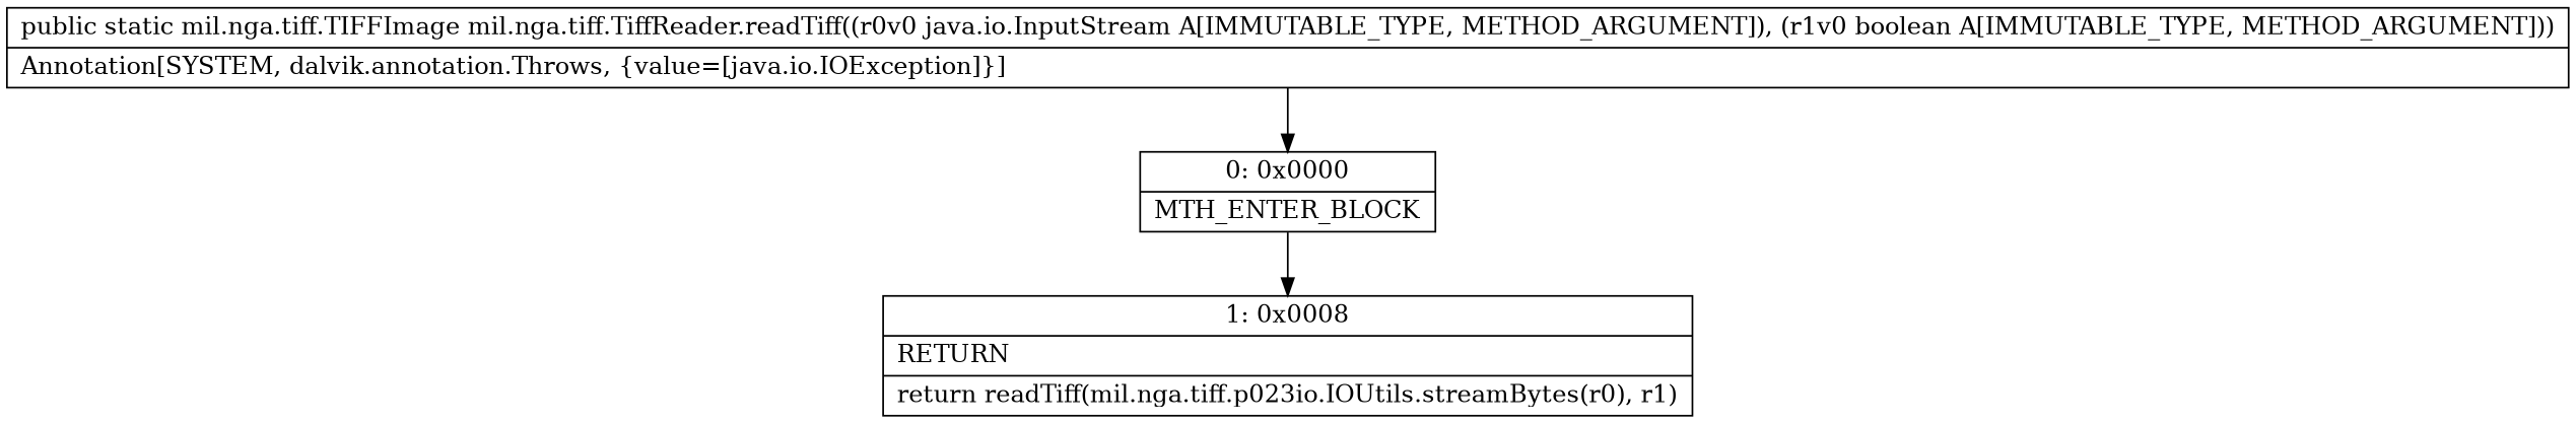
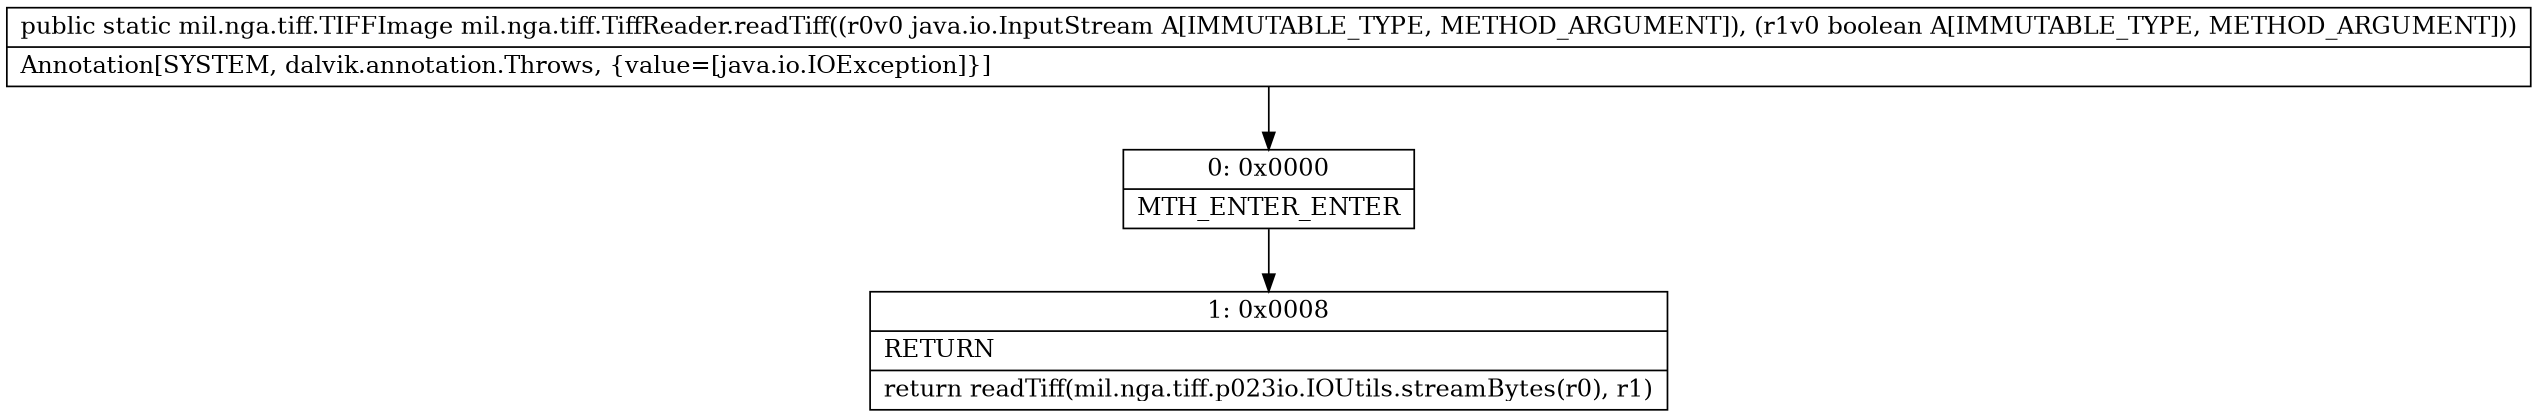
  digraph {
    node [shape=record]
-   n1 [label="{0\:\ 0x0000|MTH_ENTER_BLOCK\l}"]
+   n1 [label="{0\:\ 0x0000|MTH_ENTER_ENTER\l}"]
    n2 [label="{1\:\ 0x0008|RETURN\l|return readTiff(mil.nga.tiff.p023io.IOUtils.streamBytes(r0), r1)\l}"]
    n3 [label="{public static mil.nga.tiff.TIFFImage mil.nga.tiff.TiffReader.readTiff((r0v0 java.io.InputStream A[IMMUTABLE_TYPE, METHOD_ARGUMENT]), (r1v0 boolean A[IMMUTABLE_TYPE, METHOD_ARGUMENT]))  | Annotation[SYSTEM, dalvik.annotation.Throws, \{value=[java.io.IOException]\}]\l}"]
    n1 -> n2
    n3 -> n1
  }
